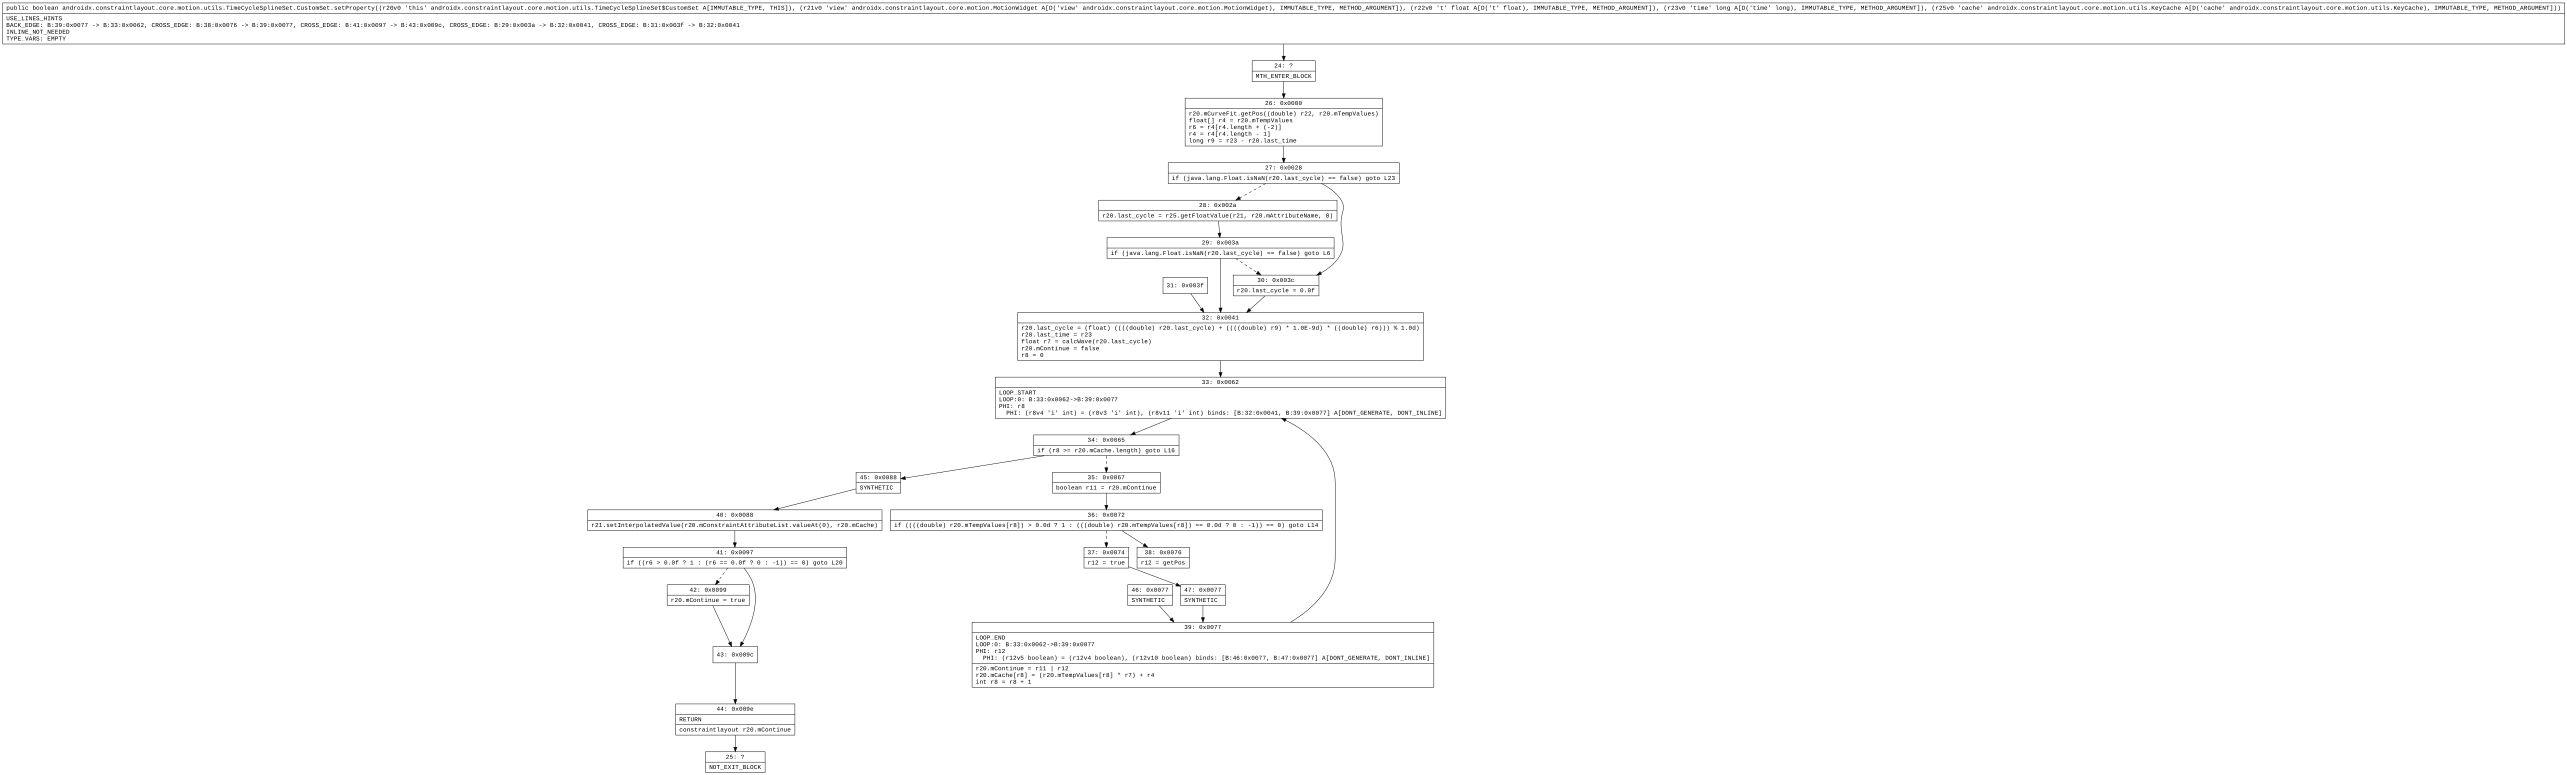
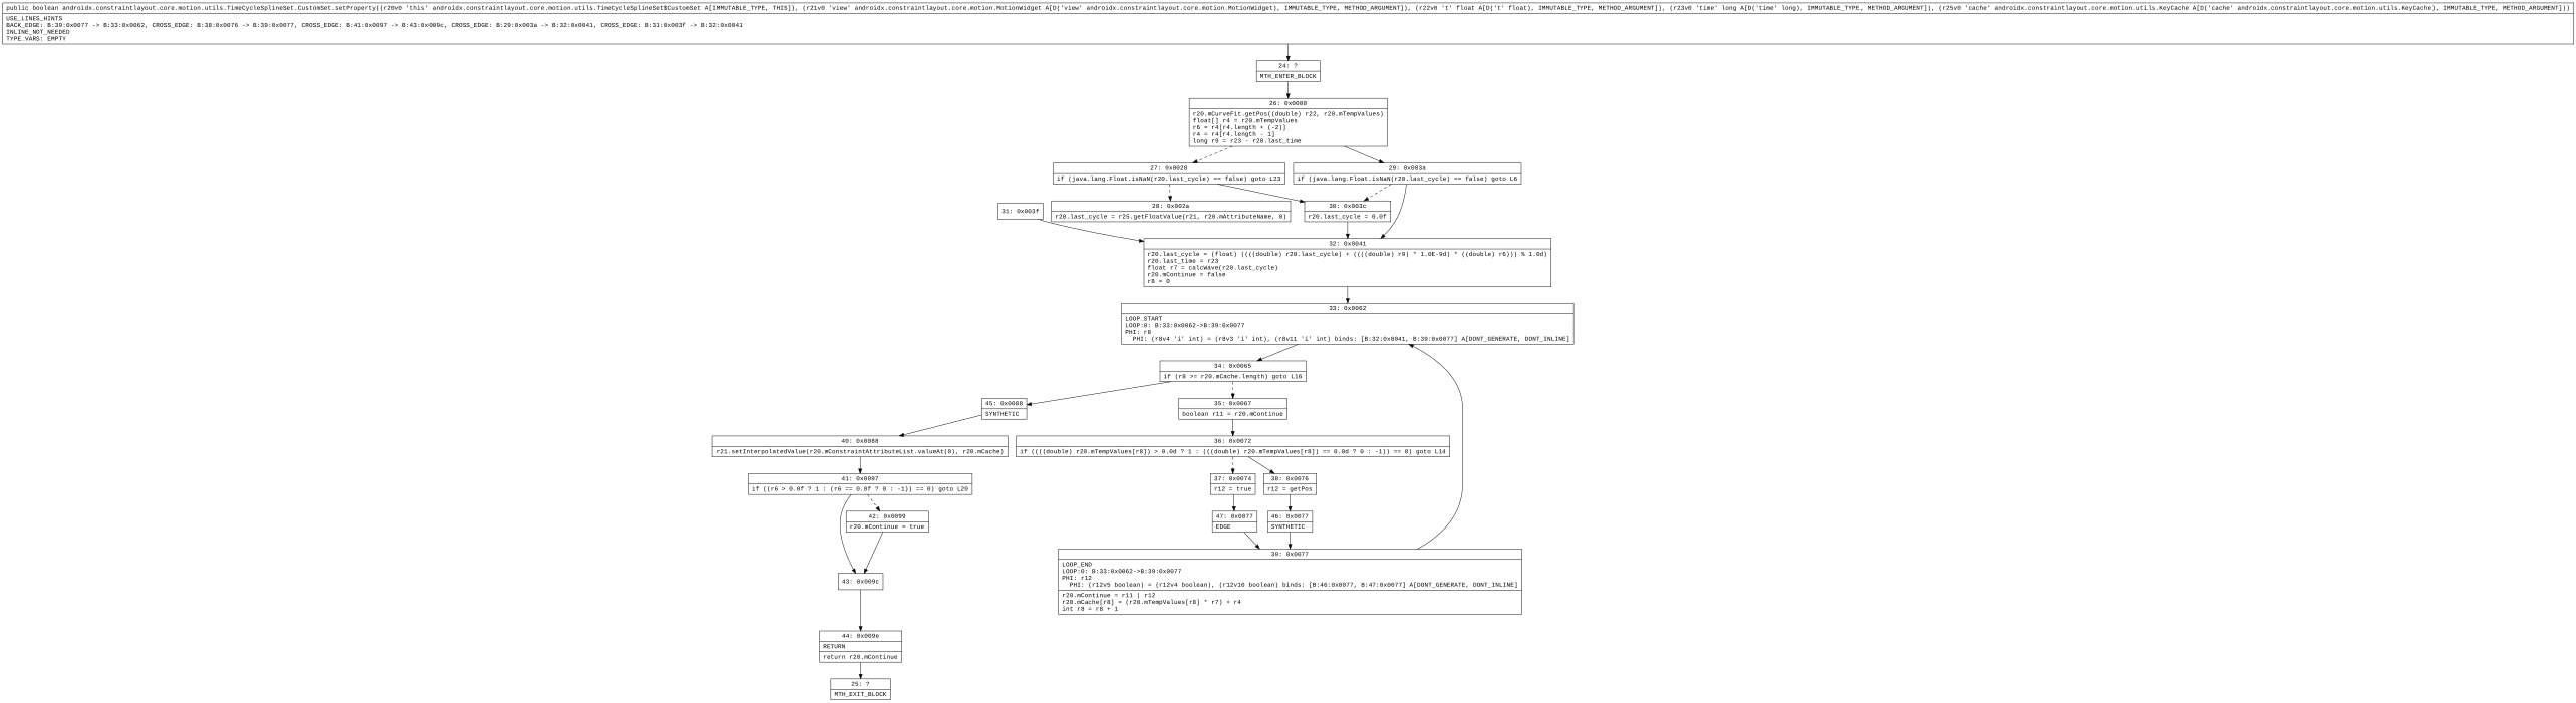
  digraph {
    fontname="Liberation Mono"
    node [fontname="Liberation Mono" shape=record]
    edge [fontname="Liberation Mono"]
    n1 [label="{24\:\ ?|MTH_ENTER_BLOCK\l}"]
    n2 [label="{26\:\ 0x0000|r20.mCurveFit.getPos((double) r22, r20.mTempValues)\lfloat[] r4 = r20.mTempValues\lr6 = r4[r4.length + (\-2)]\lr4 = r4[r4.length \- 1]\llong r9 = r23 \- r20.last_time\l}"]
    n3 [label="{27\:\ 0x0028|if (java.lang.Float.isNaN(r20.last_cycle) == false) goto L23\l}"]
    n4 [label="{28\:\ 0x002a|r20.last_cycle = r25.getFloatValue(r21, r20.mAttributeName, 0)\l}"]
    n5 [label="{30\:\ 0x003c|r20.last_cycle = 0.0f\l}"]
    n6 [label="{29\:\ 0x003a|if (java.lang.Float.isNaN(r20.last_cycle) == false) goto L6\l}"]
    n7 [label="{31\:\ 0x003f}"]
    n8 [label="{32\:\ 0x0041|r20.last_cycle = (float) ((((double) r20.last_cycle) + ((((double) r9) * 1.0E\-9d) * ((double) r6))) % 1.0d)\lr20.last_time = r23\lfloat r7 = calcWave(r20.last_cycle)\lr20.mContinue = false\lr8 = 0\l}"]
    n9 [label="{33\:\ 0x0062|LOOP_START\lLOOP:0: B:33:0x0062\-\>B:39:0x0077\lPHI: r8 \l  PHI: (r8v4 'i' int) = (r8v3 'i' int), (r8v11 'i' int) binds: [B:32:0x0041, B:39:0x0077] A[DONT_GENERATE, DONT_INLINE]\l}"]
    n10 [label="{34\:\ 0x0065|if (r8 \>= r20.mCache.length) goto L16\l}"]
    n11 [label="{35\:\ 0x0067|boolean r11 = r20.mContinue\l}"]
    n12 [label="{45\:\ 0x0088|SYNTHETIC\l}"]
    n13 [label="{36\:\ 0x0072|if ((((double) r20.mTempValues[r8]) \> 0.0d ? 1 : (((double) r20.mTempValues[r8]) == 0.0d ? 0 : \-1)) == 0) goto L14\l}"]
    n14 [label="{40\:\ 0x0088|r21.setInterpolatedValue(r20.mConstraintAttributeList.valueAt(0), r20.mCache)\l}"]
    n15 [label="{37\:\ 0x0074|r12 = true\l}"]
    n16 [label="{38\:\ 0x0076|r12 = getPos\l}"]
-   n17 [label="{47\:\ 0x0077|SYNTHETIC\l}"]
+   n17 [label="{47\:\ 0x0077|EDGE\l}"]
    n18 [label="{46\:\ 0x0077|SYNTHETIC\l}"]
    n19 [label="{39\:\ 0x0077|LOOP_END\lLOOP:0: B:33:0x0062\-\>B:39:0x0077\lPHI: r12 \l  PHI: (r12v5 boolean) = (r12v4 boolean), (r12v10 boolean) binds: [B:46:0x0077, B:47:0x0077] A[DONT_GENERATE, DONT_INLINE]\l|r20.mContinue = r11 \| r12\lr20.mCache[r8] = (r20.mTempValues[r8] * r7) + r4\lint r8 = r8 + 1\l}"]
    n20 [label="{41\:\ 0x0097|if ((r6 \> 0.0f ? 1 : (r6 == 0.0f ? 0 : \-1)) == 0) goto L20\l}"]
    n21 [label="{42\:\ 0x0099|r20.mContinue = true\l}"]
    n22 [label="{43\:\ 0x009c}"]
-   n23 [label="{44\:\ 0x009e|RETURN\l|constraintlayout r20.mContinue\l}"]
-   n24 [label="{25\:\ ?|NOT_EXIT_BLOCK\l}"]
+   n23 [label="{44\:\ 0x009e|RETURN\l|return r20.mContinue\l}"]
+   n24 [label="{25\:\ ?|MTH_EXIT_BLOCK\l}"]
    n25 [label="{public boolean androidx.constraintlayout.core.motion.utils.TimeCycleSplineSet.CustomSet.setProperty((r20v0 'this' androidx.constraintlayout.core.motion.utils.TimeCycleSplineSet$CustomSet A[IMMUTABLE_TYPE, THIS]), (r21v0 'view' androidx.constraintlayout.core.motion.MotionWidget A[D('view' androidx.constraintlayout.core.motion.MotionWidget), IMMUTABLE_TYPE, METHOD_ARGUMENT]), (r22v0 't' float A[D('t' float), IMMUTABLE_TYPE, METHOD_ARGUMENT]), (r23v0 'time' long A[D('time' long), IMMUTABLE_TYPE, METHOD_ARGUMENT]), (r25v0 'cache' androidx.constraintlayout.core.motion.utils.KeyCache A[D('cache' androidx.constraintlayout.core.motion.utils.KeyCache), IMMUTABLE_TYPE, METHOD_ARGUMENT]))  | USE_LINES_HINTS\lBACK_EDGE: B:39:0x0077 \-\> B:33:0x0062, CROSS_EDGE: B:38:0x0076 \-\> B:39:0x0077, CROSS_EDGE: B:41:0x0097 \-\> B:43:0x009c, CROSS_EDGE: B:29:0x003a \-\> B:32:0x0041, CROSS_EDGE: B:31:0x003f \-\> B:32:0x0041\lINLINE_NOT_NEEDED\lTYPE_VARS: EMPTY\l}"]
    n1 -> n2
-   n2 -> n3
+   n2 -> n3 [style=dashed]
    n3 -> n4 [style=dashed]
    n3 -> n5
-   n4 -> n6
+   n2 -> n6
    n5 -> n8
    n6 -> n5 [style=dashed]
    n6 -> n8
    n7 -> n8
    n8 -> n9
    n9 -> n10
    n10 -> n11 [style=dashed]
    n10 -> n12
    n11 -> n13
    n12 -> n14
    n13 -> n15 [style=dashed]
    n13 -> n16
    n14 -> n20
    n15 -> n17
+   n16 -> n18
    n17 -> n19
    n18 -> n19
    n19 -> n9
    n20 -> n21 [style=dashed]
    n20 -> n22
    n21 -> n22
    n22 -> n23
    n23 -> n24
    n25 -> n1
  }
